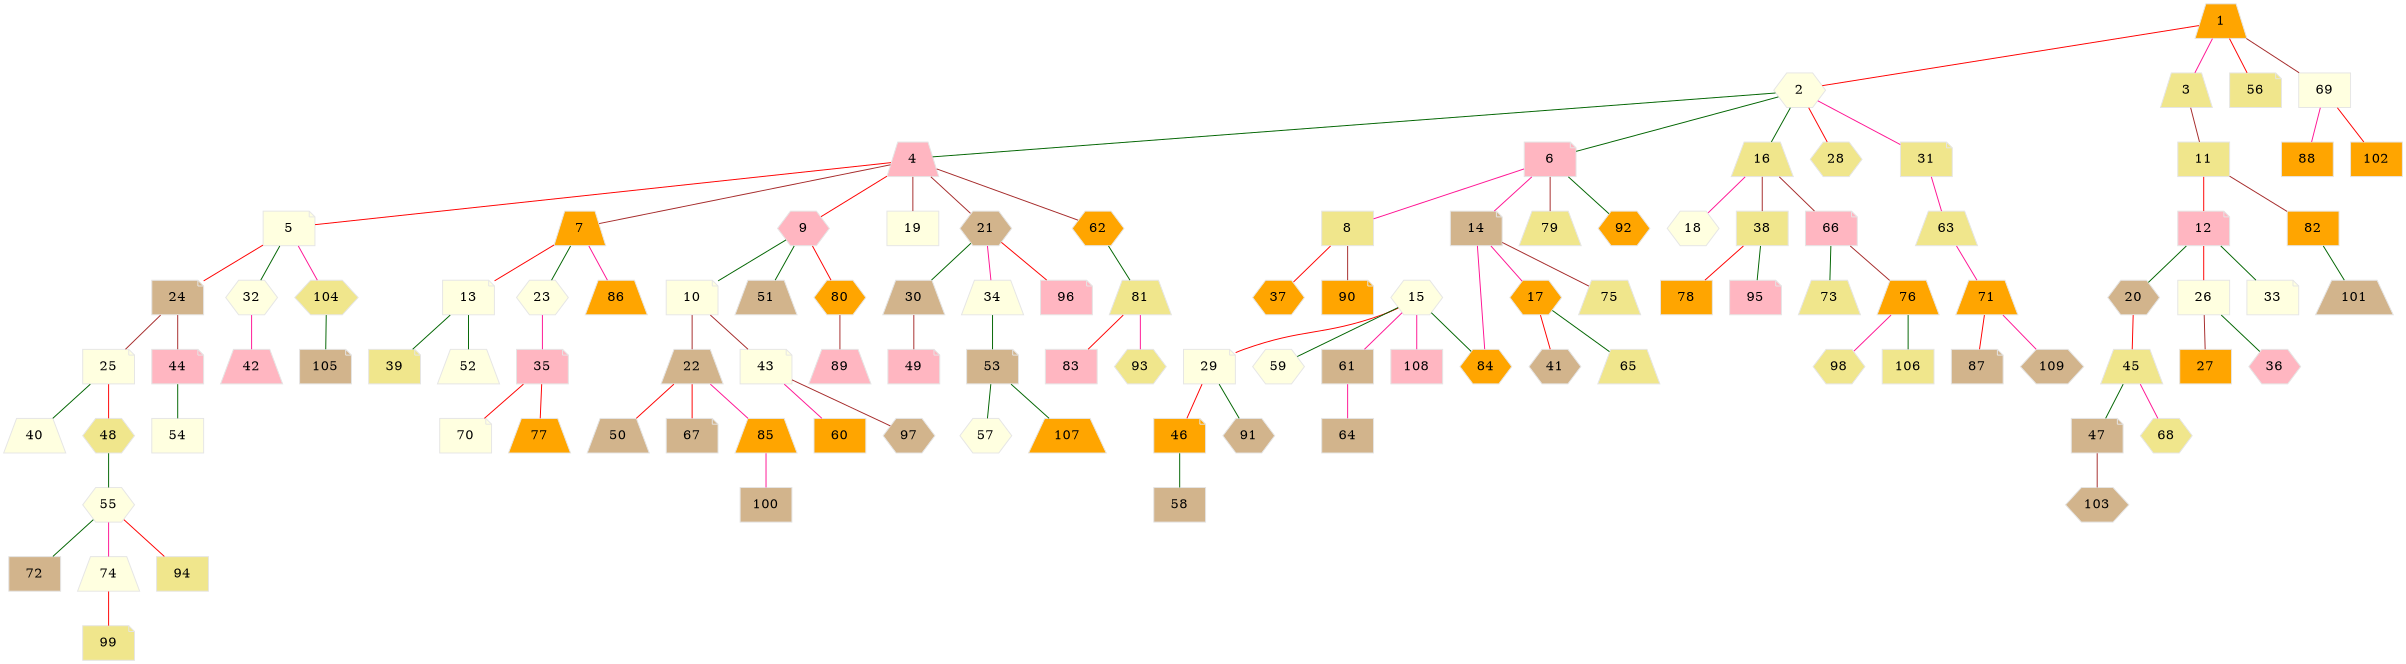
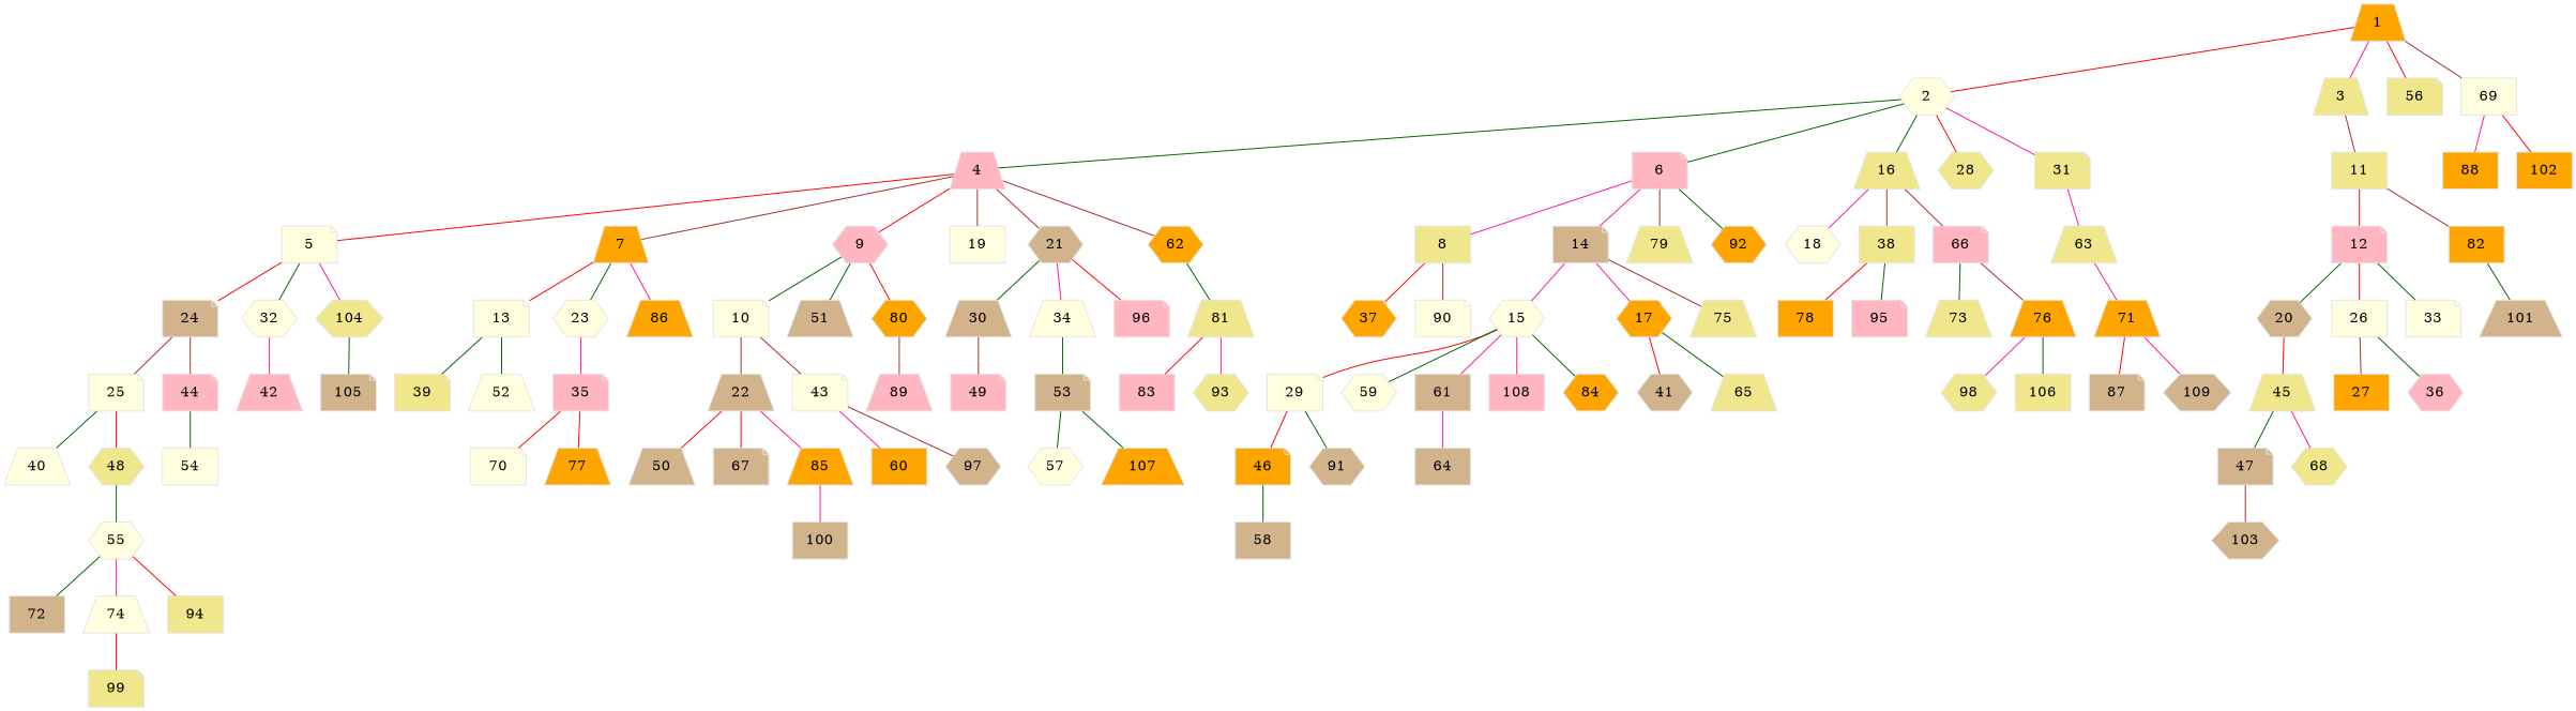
  graph {
    node [color=gray90 fillcolor=lightyellow shape=trapezium style=filled]
    edge [color=darkgreen]
    1 [fillcolor=orange]
    2 [shape=hexagon]
    3 [fillcolor=khaki]
    56 [fillcolor=khaki shape=note]
    69 [shape=box]
    4 [fillcolor=lightpink]
    6 [fillcolor=lightpink shape=note]
    16 [fillcolor=khaki]
    28 [fillcolor=khaki shape=hexagon]
    31 [fillcolor=khaki shape=note]
    11 [fillcolor=khaki shape=box]
    88 [fillcolor=orange shape=box]
    102 [fillcolor=orange shape=box]
    5 [shape=note]
    7 [fillcolor=orange]
    9 [fillcolor=lightpink shape=hexagon]
    19 [shape=box]
    21 [fillcolor=tan shape=hexagon]
    62 [fillcolor=orange shape=hexagon]
    8 [fillcolor=khaki shape=box]
    14 [fillcolor=tan shape=note]
    79 [fillcolor=khaki]
    92 [fillcolor=orange shape=hexagon]
    18 [shape=hexagon]
    38 [fillcolor=khaki shape=box]
    66 [fillcolor=lightpink shape=note]
    63 [fillcolor=khaki]
    12 [fillcolor=lightpink shape=note]
    82 [fillcolor=orange shape=box]
    24 [fillcolor=tan shape=note]
    32 [shape=hexagon]
    104 [fillcolor=khaki shape=hexagon]
    13 [shape=note]
    23 [shape=hexagon]
    86 [fillcolor=orange]
    10 [shape=note]
    51 [fillcolor=tan]
    80 [fillcolor=orange shape=hexagon]
    30 [fillcolor=tan]
    34
    96 [fillcolor=lightpink shape=note]
    81 [fillcolor=khaki]
    25 [shape=note]
    44 [fillcolor=lightpink shape=note]
    42 [fillcolor=lightpink]
    105 [fillcolor=tan shape=note]
    37 [fillcolor=orange shape=hexagon]
-   90 [fillcolor=orange shape=note]
+   90 [shape=note]
    15 [shape=hexagon]
    17 [fillcolor=orange shape=hexagon]
    75 [fillcolor=khaki]
    39 [fillcolor=khaki shape=note]
    52
    35 [fillcolor=lightpink shape=note]
    22 [fillcolor=tan]
    43 [shape=note]
    89 [fillcolor=lightpink]
    50 [fillcolor=tan]
    67 [fillcolor=tan shape=note]
    85 [fillcolor=orange]
    60 [fillcolor=orange shape=box]
    97 [fillcolor=tan shape=hexagon]
    20 [fillcolor=tan shape=hexagon]
    26 [shape=box]
    33 [shape=note]
    101 [fillcolor=tan]
    45 [fillcolor=khaki]
    27 [fillcolor=orange shape=box]
    36 [fillcolor=lightpink shape=hexagon]
    29 [shape=note]
    59 [shape=hexagon]
    61 [fillcolor=tan shape=box]
    84 [fillcolor=orange shape=hexagon]
    108 [fillcolor=lightpink shape=box]
    41 [fillcolor=tan shape=hexagon]
    65 [fillcolor=khaki]
    46 [fillcolor=orange shape=note]
    91 [fillcolor=tan shape=hexagon]
    64 [fillcolor=tan shape=box]
    78 [fillcolor=orange shape=box]
    95 [fillcolor=lightpink shape=note]
    73 [fillcolor=khaki]
    76 [fillcolor=orange]
    47 [fillcolor=tan shape=note]
    68 [fillcolor=khaki shape=hexagon]
    49 [fillcolor=lightpink shape=note]
    53 [fillcolor=tan shape=note]
    100 [fillcolor=tan shape=box]
    70 [shape=note]
    77 [fillcolor=orange]
    40
    48 [fillcolor=khaki shape=hexagon]
    54 [shape=box]
    55 [shape=hexagon]
    58 [fillcolor=tan shape=box]
    71 [fillcolor=orange]
    57 [shape=hexagon]
    107 [fillcolor=orange]
    103 [fillcolor=tan shape=hexagon]
    72 [fillcolor=tan shape=box]
    74
    94 [fillcolor=khaki shape=box]
    99 [fillcolor=khaki shape=note]
    83 [fillcolor=lightpink shape=box]
    93 [fillcolor=khaki shape=hexagon]
    87 [fillcolor=tan shape=note]
    109 [fillcolor=tan shape=hexagon]
    98 [fillcolor=khaki shape=hexagon]
    106 [fillcolor=khaki shape=box]
    1 -- 2 [color=red]
    1 -- 3 [color=deeppink]
    1 -- 56 [color=red]
    1 -- 69 [color=brown]
    2 -- 4
    2 -- 6
    2 -- 16
    2 -- 28 [color=red]
    2 -- 31 [color=deeppink]
    3 -- 11 [color=brown]
    69 -- 88 [color=deeppink]
    69 -- 102 [color=red]
    4 -- 5 [color=red]
    4 -- 7 [color=brown]
    4 -- 9 [color=red]
    4 -- 19 [color=brown]
    4 -- 21 [color=brown]
    4 -- 62 [color=brown]
    6 -- 8 [color=deeppink]
    6 -- 14 [color=deeppink]
    6 -- 79 [color=brown]
    6 -- 92
    16 -- 18 [color=deeppink]
    16 -- 38 [color=brown]
    16 -- 66 [color=brown]
    31 -- 63 [color=deeppink]
    11 -- 12 [color=red]
    11 -- 82 [color=brown]
    5 -- 24 [color=red]
    5 -- 32
    5 -- 104 [color=deeppink]
    7 -- 13 [color=red]
    7 -- 23
    7 -- 86 [color=deeppink]
    9 -- 10
    9 -- 51
    9 -- 80 [color=red]
    21 -- 30
    21 -- 34 [color=deeppink]
    21 -- 96 [color=red]
    62 -- 81
    8 -- 37 [color=red]
    8 -- 90 [color=brown]
-   14 -- 84 [color=deeppink]
+   14 -- 15 [color=deeppink]
    14 -- 17 [color=deeppink]
    14 -- 75 [color=brown]
    38 -- 78 [color=red]
    38 -- 95
    66 -- 73
    66 -- 76 [color=brown]
    63 -- 71 [color=deeppink]
    12 -- 20
    12 -- 26 [color=red]
    12 -- 33
    82 -- 101
    24 -- 25 [color=brown]
    24 -- 44 [color=brown]
    32 -- 42 [color=deeppink]
    104 -- 105
    13 -- 39
    13 -- 52
    23 -- 35 [color=deeppink]
    10 -- 22 [color=brown]
    10 -- 43 [color=brown]
    80 -- 89 [color=brown]
    30 -- 49 [color=brown]
    34 -- 53
    81 -- 83 [color=red]
    81 -- 93 [color=deeppink]
    25 -- 40
    25 -- 48 [color=red]
    44 -- 54
    15 -- 29 [color=red]
    15 -- 59
    15 -- 61 [color=deeppink]
    15 -- 84
    15 -- 108 [color=deeppink]
    17 -- 41 [color=red]
    17 -- 65
    35 -- 70 [color=red]
    35 -- 77 [color=red]
    22 -- 50 [color=red]
    22 -- 67 [color=red]
    22 -- 85 [color=deeppink]
    43 -- 60 [color=deeppink]
    43 -- 97 [color=brown]
    85 -- 100 [color=deeppink]
    20 -- 45 [color=red]
    26 -- 27 [color=brown]
    26 -- 36
    45 -- 47
    45 -- 68 [color=deeppink]
    29 -- 46 [color=red]
    29 -- 91
    61 -- 64 [color=deeppink]
    46 -- 58
    76 -- 98 [color=deeppink]
    76 -- 106
    47 -- 103 [color=brown]
    53 -- 57
    53 -- 107
    48 -- 55
    55 -- 72
    55 -- 74 [color=deeppink]
    55 -- 94 [color=red]
    71 -- 87 [color=red]
    71 -- 109 [color=deeppink]
    74 -- 99 [color=red]
  }
